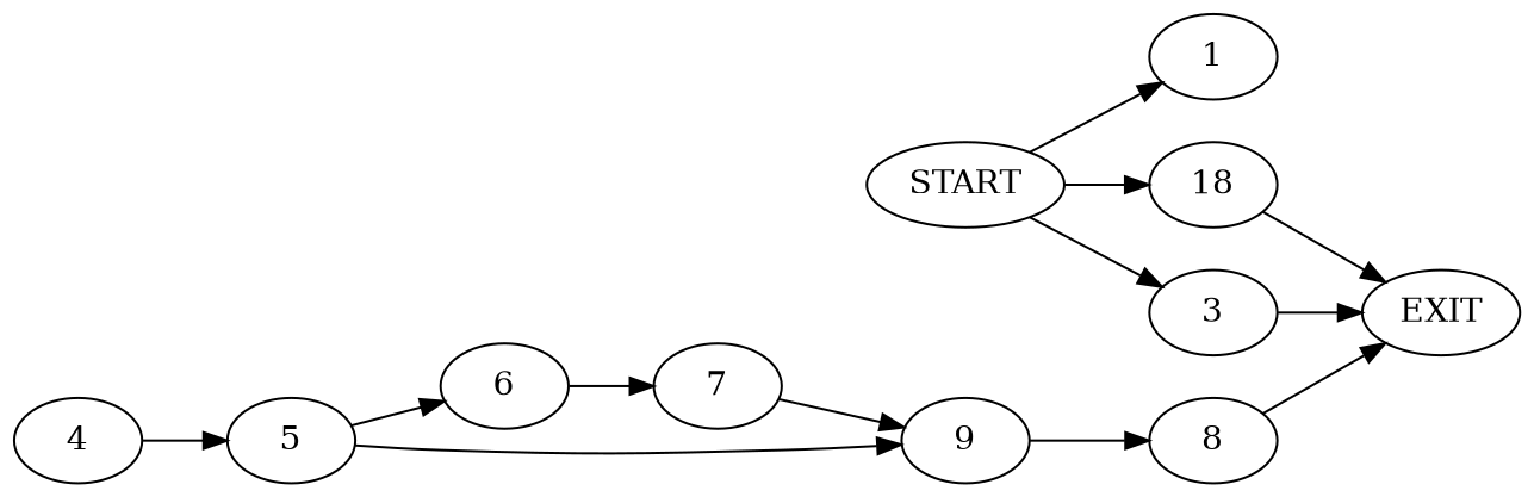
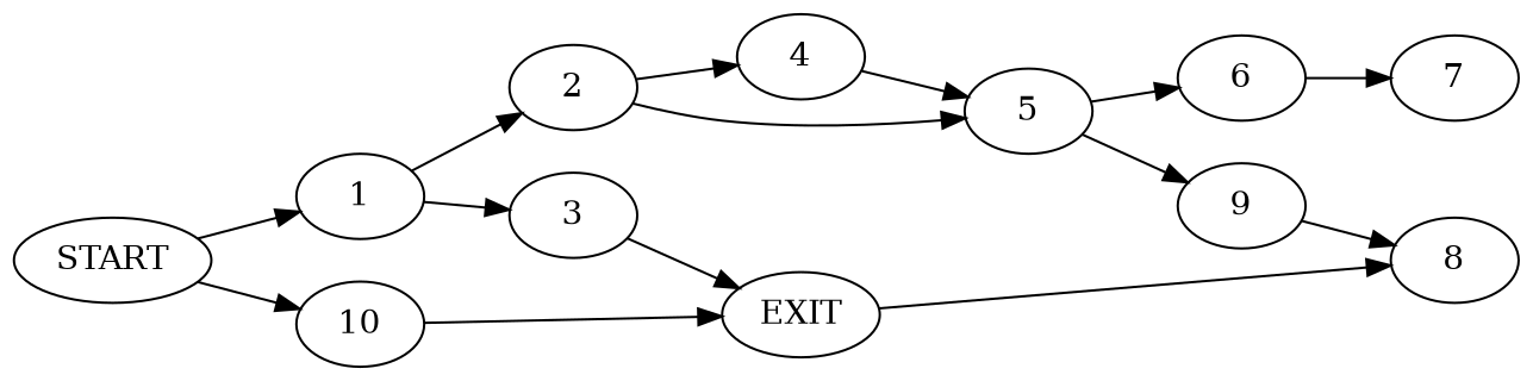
  digraph {
    rankdir=LR
    n1 [label=START]
    1
-   10 [label=18]
+   10
+   2
    3
    n6 [label=EXIT]
    4
    5
    6
    9
    7
    8
    n1 -> 1
    n1 -> 10
-   n1 -> 3
+   1 -> 2
+   1 -> 3
    10 -> n6
+   2 -> 4
+   2 -> 5
    3 -> n6
    4 -> 5
    5 -> 6
    5 -> 9
    6 -> 7
    9 -> 8
-   7 -> 9
-   8 -> n6
+   n6 -> 8
  }
